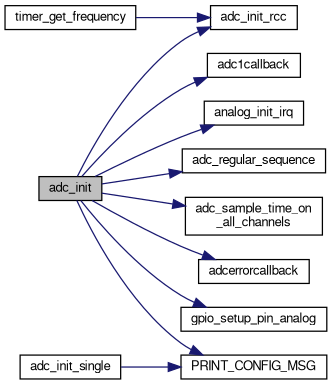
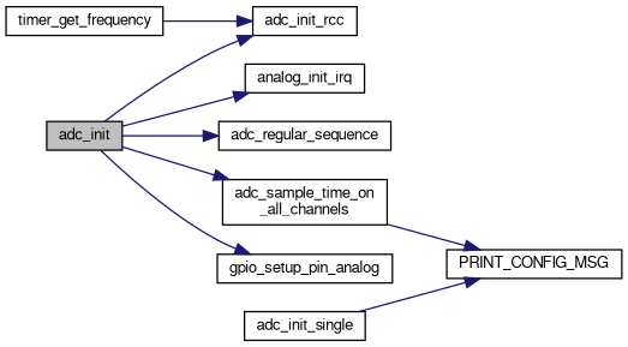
  digraph {
    rankdir=LR
    node [color=black fillcolor=white fontname=FreeSans fontsize=10 shape=record style=filled]
    edge [color=midnightblue fontname=FreeSans fontsize=10 labelfontname=FreeSans labelfontsize=10 style=solid]
    n1 [fillcolor=grey75 fontcolor=black height=0.2 label=adc_init width=0.4]
-   n2 [height=0.2 label=adc1callback width=0.4]
    n3 [height=0.2 label=analog_init_irq width=0.4]
    n4 [height=0.2 label=adc_init_rcc width=0.4]
    n5 [height=0.2 label=PRINT_CONFIG_MSG width=0.4]
    n6 [height=0.2 label=adc_regular_sequence width=0.4]
    n7 [height=0.2 label="adc_sample_time_on\l_all_channels" width=0.4]
-   n8 [height=0.2 label=adcerrorcallback width=0.4]
    n9 [height=0.2 label=gpio_setup_pin_analog width=0.4]
    n10 [height=0.2 label=adc_init_single width=0.4]
    n11 [height=0.2 label=timer_get_frequency width=0.4]
-   n1 -> n2
    n1 -> n3
    n1 -> n4
-   n1 -> n5
+   n7 -> n5
    n1 -> n6
    n1 -> n7
-   n1 -> n8
    n1 -> n9
    n10 -> n5
    n11 -> n4
  }
